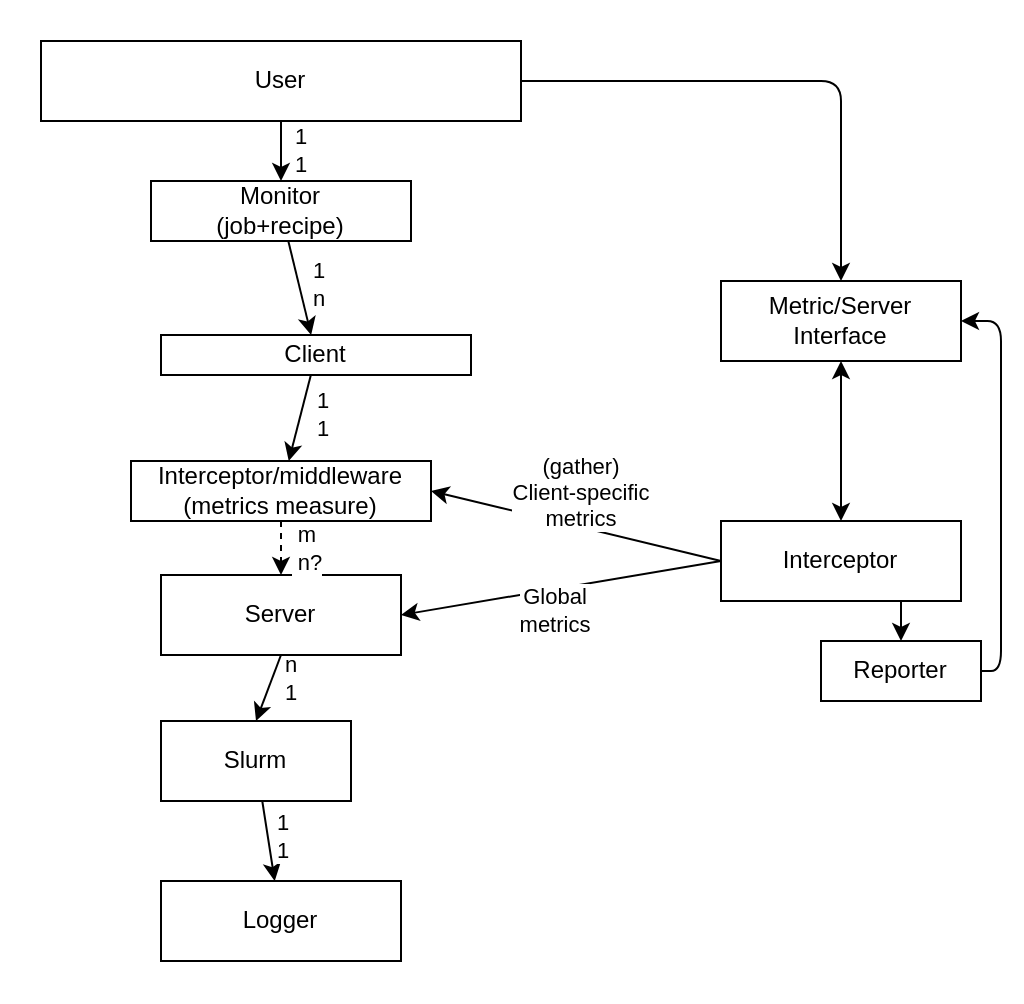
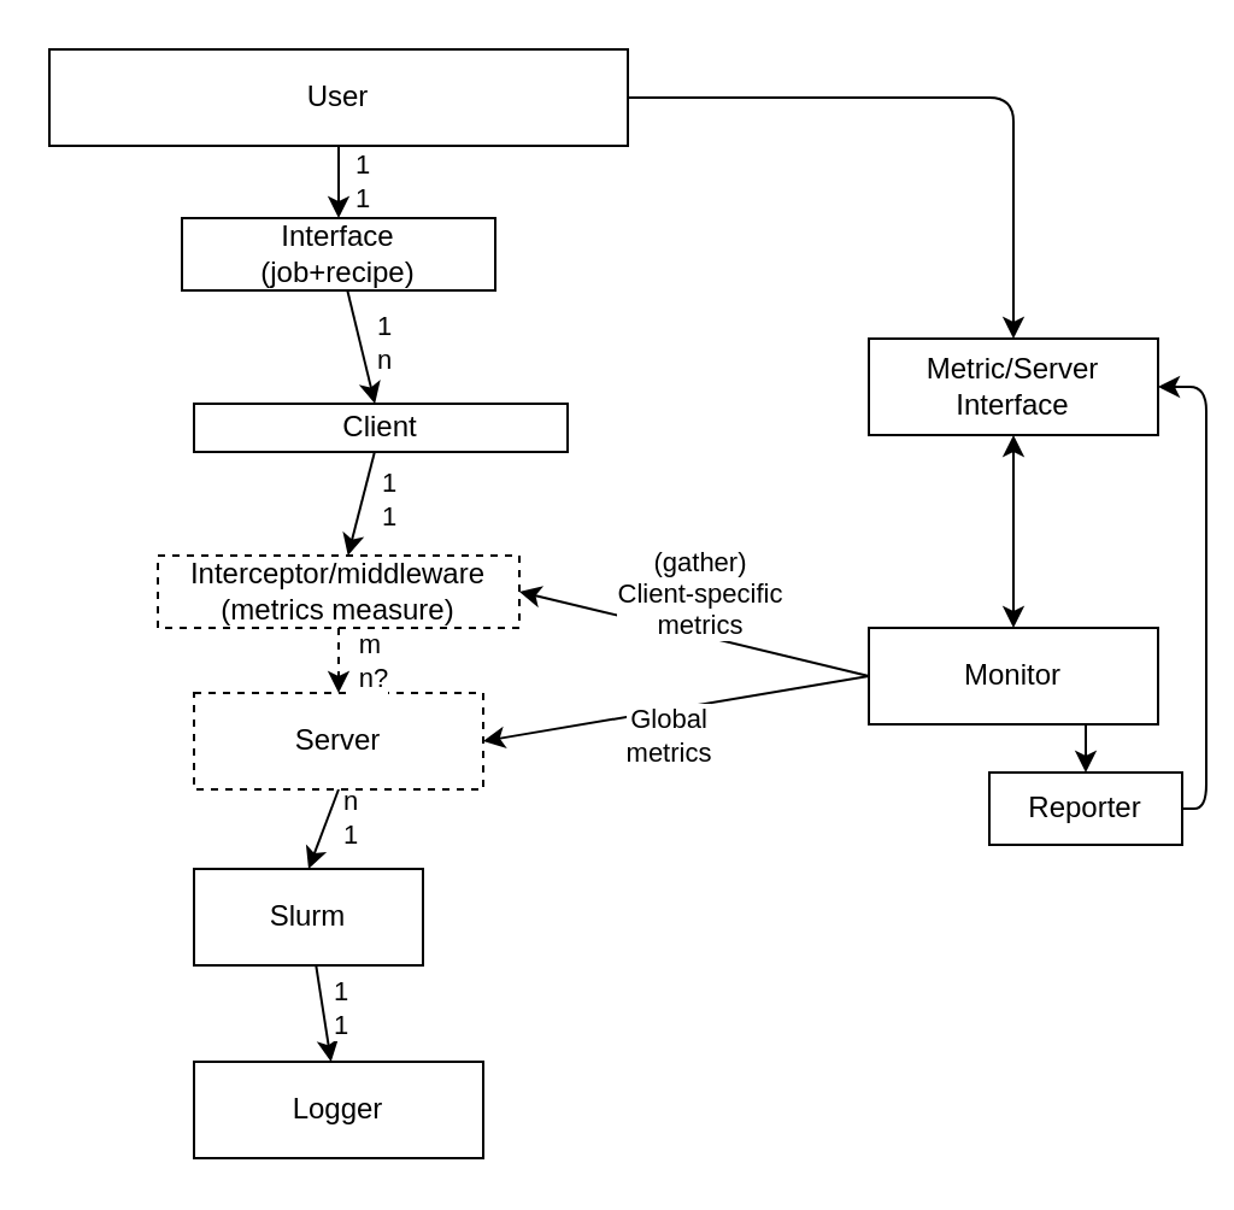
  <mxCell id="0" />
  <mxCell id="1" parent="0" />
  <mxCell id="2" value="" style="edgeStyle=none;html=1;" parent="1" source="5" target="8" edge="1"><mxGeometry relative="1" as="geometry" /></mxCell>
  <mxCell id="3" value="1&lt;div&gt;1&lt;/div&gt;" style="edgeLabel;html=1;align=center;verticalAlign=middle;resizable=0;points=[];" parent="2" vertex="1" connectable="0"><mxGeometry x="-0.443" y="-1" relative="1" as="geometry"><mxPoint x="10" y="6" as="offset" /></mxGeometry></mxCell>
  <mxCell id="4" style="edgeStyle=orthogonalEdgeStyle;html=1;exitX=1;exitY=0.5;exitDx=0;exitDy=0;entryX=0.5;entryY=0;entryDx=0;entryDy=0;" parent="1" source="5" target="31" edge="1"><mxGeometry relative="1" as="geometry" /></mxCell>
  <mxCell id="5" value="User" style="rounded=0;whiteSpace=wrap;html=1;" parent="1" vertex="1"><mxGeometry x="20" y="20" width="240" height="40" as="geometry" /></mxCell>
  <mxCell id="6" value="" style="edgeStyle=none;html=1;" parent="1" source="8" target="11" edge="1"><mxGeometry relative="1" as="geometry" /></mxCell>
  <mxCell id="7" value="1&lt;div&gt;&lt;div&gt;n&lt;/div&gt;&lt;/div&gt;" style="edgeLabel;html=1;align=center;verticalAlign=middle;resizable=0;points=[];" parent="6" vertex="1" connectable="0"><mxGeometry x="-0.093" y="-1" relative="1" as="geometry"><mxPoint x="11" as="offset" /></mxGeometry></mxCell>
- <mxCell id="8" value="Monitor&lt;div&gt;(job+recipe)&lt;/div&gt;" style="rounded=0;whiteSpace=wrap;html=1;" parent="1" vertex="1"><mxGeometry x="75" y="90" width="130" height="30" as="geometry" /></mxCell>
+ <mxCell id="8" value="Interface&lt;div&gt;(job+recipe)&lt;/div&gt;" style="rounded=0;whiteSpace=wrap;html=1;" parent="1" vertex="1"><mxGeometry x="75" y="90" width="130" height="30" as="geometry" /></mxCell>
  <mxCell id="9" value="" style="edgeStyle=none;html=1;" parent="1" source="11" target="28" edge="1"><mxGeometry relative="1" as="geometry" /></mxCell>
  <mxCell id="10" value="1&lt;div&gt;1&lt;/div&gt;" style="edgeLabel;html=1;align=center;verticalAlign=middle;resizable=0;points=[];" parent="9" vertex="1" connectable="0"><mxGeometry x="-0.33" y="-1" relative="1" as="geometry"><mxPoint x="10" y="5" as="offset" /></mxGeometry></mxCell>
  <mxCell id="11" value="Client" style="rounded=0;whiteSpace=wrap;html=1;" parent="1" vertex="1"><mxGeometry x="80" y="167" width="155" height="20" as="geometry" /></mxCell>
  <mxCell id="12" style="edgeStyle=none;html=1;exitX=0.5;exitY=1;exitDx=0;exitDy=0;entryX=0.5;entryY=0;entryDx=0;entryDy=0;" parent="1" source="14" target="17" edge="1"><mxGeometry relative="1" as="geometry" /></mxCell>
  <mxCell id="13" value="n&lt;div&gt;1&lt;/div&gt;" style="edgeLabel;html=1;align=center;verticalAlign=middle;resizable=0;points=[];" parent="12" vertex="1" connectable="0"><mxGeometry x="-0.247" y="-1" relative="1" as="geometry"><mxPoint x="10" as="offset" /></mxGeometry></mxCell>
- <mxCell id="14" value="Server" style="rounded=0;whiteSpace=wrap;html=1;" parent="1" vertex="1"><mxGeometry x="80" y="287" width="120" height="40" as="geometry" /></mxCell>
+ <mxCell id="14" value="Server" style="rounded=0;whiteSpace=wrap;html=1;dashed=1;" parent="1" vertex="1"><mxGeometry x="80" y="287" width="120" height="40" as="geometry" /></mxCell>
  <mxCell id="15" value="" style="edgeStyle=none;html=1;" parent="1" source="17" target="18" edge="1"><mxGeometry relative="1" as="geometry" /></mxCell>
  <mxCell id="16" value="1&lt;div&gt;1&lt;/div&gt;" style="edgeLabel;html=1;align=center;verticalAlign=middle;resizable=0;points=[];" parent="15" vertex="1" connectable="0"><mxGeometry x="-0.32" relative="1" as="geometry"><mxPoint x="8" y="4" as="offset" /></mxGeometry></mxCell>
  <mxCell id="17" value="Slurm" style="rounded=0;whiteSpace=wrap;html=1;" parent="1" vertex="1"><mxGeometry x="80" y="360" width="95" height="40" as="geometry" /></mxCell>
  <mxCell id="18" value="Logger" style="rounded=0;whiteSpace=wrap;html=1;" parent="1" vertex="1"><mxGeometry x="80" y="440" width="120" height="40" as="geometry" /></mxCell>
  <mxCell id="19" style="edgeStyle=none;html=1;exitX=0;exitY=0.5;exitDx=0;exitDy=0;entryX=1;entryY=0.5;entryDx=0;entryDy=0;" parent="1" source="25" target="28" edge="1"><mxGeometry relative="1" as="geometry" /></mxCell>
  <mxCell id="20" value="&lt;div&gt;(gather)&lt;/div&gt;Client-specific&lt;div&gt;metrics&lt;/div&gt;" style="edgeLabel;html=1;align=center;verticalAlign=middle;resizable=0;points=[];" parent="19" vertex="1" connectable="0"><mxGeometry x="0.239" relative="1" as="geometry"><mxPoint x="19" y="-13" as="offset" /></mxGeometry></mxCell>
  <mxCell id="21" style="edgeStyle=none;html=1;exitX=0;exitY=0.5;exitDx=0;exitDy=0;entryX=1;entryY=0.5;entryDx=0;entryDy=0;" parent="1" source="25" target="14" edge="1"><mxGeometry relative="1" as="geometry" /></mxCell>
  <mxCell id="22" value="Global&lt;div&gt;metrics&lt;/div&gt;" style="edgeLabel;html=1;align=center;verticalAlign=middle;resizable=0;points=[];" parent="21" vertex="1" connectable="0"><mxGeometry x="0.207" y="-2" relative="1" as="geometry"><mxPoint x="13" y="10" as="offset" /></mxGeometry></mxCell>
  <mxCell id="23" style="edgeStyle=none;html=1;exitX=0.75;exitY=1;exitDx=0;exitDy=0;entryX=0.5;entryY=0;entryDx=0;entryDy=0;" parent="1" source="25" target="30" edge="1"><mxGeometry relative="1" as="geometry" /></mxCell>
  <mxCell id="24" value="" style="edgeStyle=none;html=1;startArrow=classic;startFill=1;" parent="1" source="25" target="31" edge="1"><mxGeometry relative="1" as="geometry" /></mxCell>
- <mxCell id="25" value="Interceptor" style="rounded=0;whiteSpace=wrap;html=1;" parent="1" vertex="1"><mxGeometry x="360" y="260" width="120" height="40" as="geometry" /></mxCell>
+ <mxCell id="25" value="Monitor" style="rounded=0;whiteSpace=wrap;html=1;" parent="1" vertex="1"><mxGeometry x="360" y="260" width="120" height="40" as="geometry" /></mxCell>
  <mxCell id="26" style="edgeStyle=none;html=1;exitX=0.5;exitY=1;exitDx=0;exitDy=0;entryX=0.5;entryY=0;entryDx=0;entryDy=0;dashed=1;" parent="1" source="28" target="14" edge="1"><mxGeometry relative="1" as="geometry" /></mxCell>
  <mxCell id="27" value="m&lt;br&gt;&lt;div&gt;&amp;nbsp;n?&lt;/div&gt;" style="edgeLabel;html=1;align=center;verticalAlign=middle;resizable=0;points=[];" parent="26" vertex="1" connectable="0"><mxGeometry x="-0.218" y="1" relative="1" as="geometry"><mxPoint x="11" y="2" as="offset" /></mxGeometry></mxCell>
- <mxCell id="28" value="Interceptor/middleware&lt;div&gt;(metrics measure)&lt;/div&gt;" style="rounded=0;whiteSpace=wrap;html=1;" parent="1" vertex="1"><mxGeometry x="65" y="230" width="150" height="30" as="geometry" /></mxCell>
+ <mxCell id="28" value="Interceptor/middleware&lt;div&gt;(metrics measure)&lt;/div&gt;" style="rounded=0;whiteSpace=wrap;html=1;dashed=1;" parent="1" vertex="1"><mxGeometry x="65" y="230" width="150" height="30" as="geometry" /></mxCell>
  <mxCell id="29" style="edgeStyle=orthogonalEdgeStyle;html=1;exitX=1;exitY=0.5;exitDx=0;exitDy=0;entryX=1;entryY=0.5;entryDx=0;entryDy=0;" parent="1" source="30" target="31" edge="1"><mxGeometry relative="1" as="geometry" /></mxCell>
  <mxCell id="30" value="Reporter" style="rounded=0;whiteSpace=wrap;html=1;" parent="1" vertex="1"><mxGeometry x="410" y="320" width="80" height="30" as="geometry" /></mxCell>
  <mxCell id="31" value="Metric/Server&lt;div&gt;Interface&lt;/div&gt;" style="rounded=0;whiteSpace=wrap;html=1;" parent="1" vertex="1"><mxGeometry x="360" y="140" width="120" height="40" as="geometry" /></mxCell>
